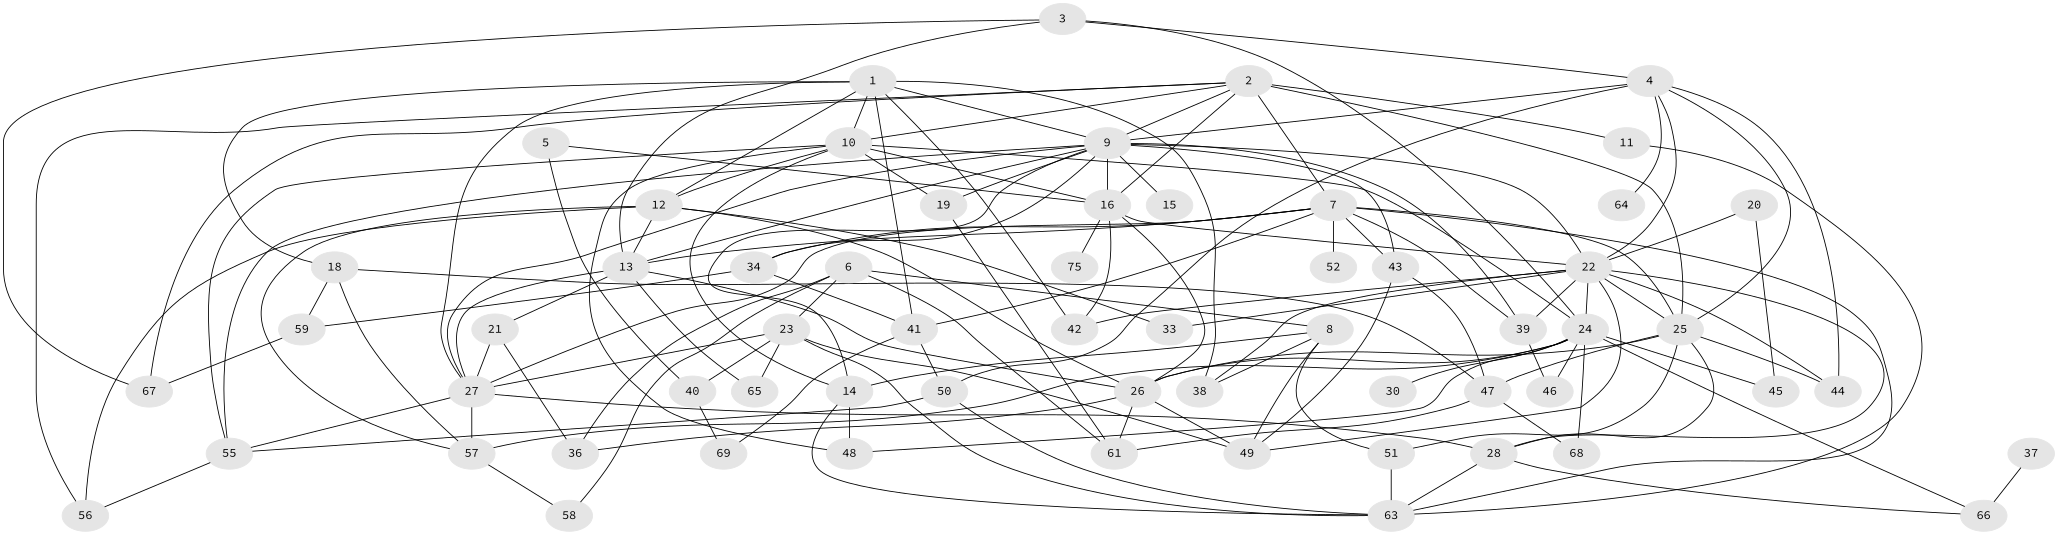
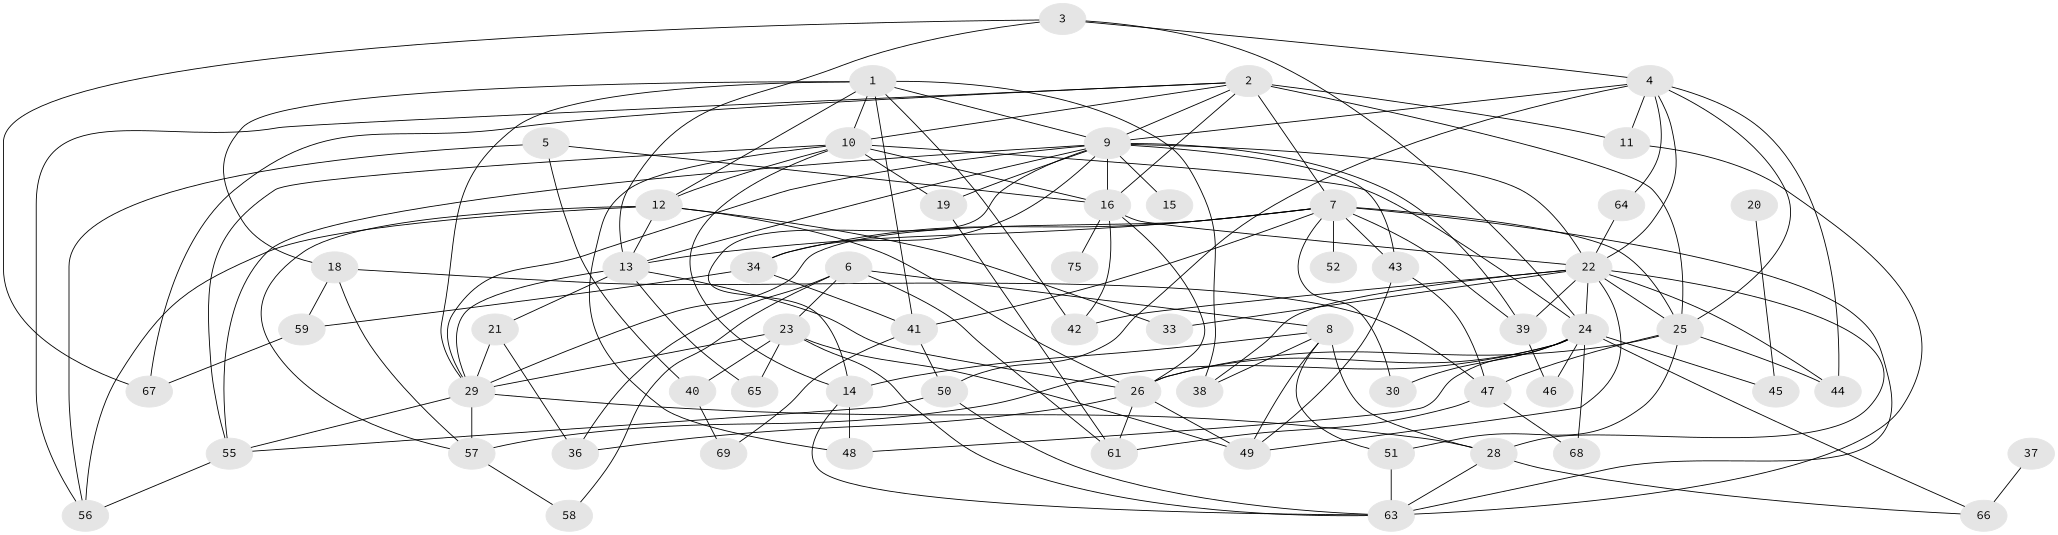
  graph {
    fontname="Source Code Pro"
    node [color=gray90 fontname="Source Code Pro" style=filled]
    edge [fontname="Source Code Pro" weight=1.0]
    1
    9
    10
    12
    18
-   27
+   27 [label=29]
    38
    41
    42
    16
    13
    14
    22
    34
    39
    43
    15
    19
    55
    24
    48
    56
    26
    33
    57
    47
    59
    28
    50
    69
    2
    7
    11
    25
    67
    30
    52
    63
    n39 [label=75]
    44
    51
    3
    4
    64
    21
    n46 [label=65]
    45
    46
    66
    68
    49
    5
    40
    6
    8
    23
    36
    58
    61
    20
    37
    1 -- 9
    1 -- 10
    1 -- 12
    1 -- 18
    1 -- 27
    1 -- 38
    1 -- 41
    1 -- 42
    9 -- 27
    9 -- 16 [weight=2.0]
    9 -- 13
    9 -- 14
    9 -- 22
    9 -- 34
    9 -- 39
    9 -- 43
    9 -- 15
    9 -- 19
    9 -- 55
    10 -- 12
    10 -- 16
    10 -- 14
    10 -- 19
    10 -- 55
    10 -- 24
    10 -- 48
    12 -- 13
    12 -- 56
    12 -- 26
    12 -- 33
    12 -- 57
    18 -- 57
    18 -- 47
    18 -- 59
    27 -- 55
    27 -- 57
    27 -- 28
    41 -- 50
    41 -- 69
    16 -- 42
    16 -- 22
    16 -- 26
    16 -- n39
    13 -- 27
    13 -- 26
    13 -- 21
    13 -- n46
    14 -- 48
    14 -- 63
    22 -- 38
    22 -- 42
    22 -- 39 [weight=2.0]
    22 -- 24
    22 -- 33 [weight=2.0]
    22 -- 28
    22 -- 25
    22 -- 44
    22 -- 49
    34 -- 41
    34 -- 59
    39 -- 46
    43 -- 47
    43 -- 49
    19 -- 61
    55 -- 56
    24 -- 48
    24 -- 26
    24 -- 57
    24 -- 30
    24 -- 45
    24 -- 46
    24 -- 66
    24 -- 68
    26 -- 49
    26 -- 36
    26 -- 61
    57 -- 58
    47 -- 68
    47 -- 61
    59 -- 67
    28 -- 63
    28 -- 66
    50 -- 55
    50 -- 63
    2 -- 9
    2 -- 10
    2 -- 16
    2 -- 56
    2 -- 7
    2 -- 11 [weight=2.0]
    2 -- 25 [weight=2.0]
    2 -- 67
    7 -- 27
    7 -- 41
    7 -- 13
    7 -- 34
    7 -- 39
    7 -- 43
    7 -- 25
+   7 -- 30
    7 -- 52
    7 -- 63
    11 -- 63
    25 -- 26
    25 -- 47
    25 -- 44
    25 -- 51
    51 -- 63 [weight=2.0]
    3 -- 13
    3 -- 24
    3 -- 67
    3 -- 4
    4 -- 9
    4 -- 22
    4 -- 50
+   4 -- 11
    4 -- 25
    4 -- 44
    4 -- 64
    21 -- 27
    21 -- 36
    5 -- 16
+   5 -- 56
    5 -- 40
    40 -- 69
    6 -- 8
    6 -- 23 [weight=2.0]
    6 -- 36
    6 -- 58
    6 -- 61
    8 -- 38
    8 -- 14
-   25 -- 28
+   8 -- 28
    8 -- 51
    8 -- 49
    23 -- 27
    23 -- 63
    23 -- n46
    23 -- 49
    23 -- 40
-   20 -- 22 [weight=2.0]
+   64 -- 22 [weight=2.0]
    20 -- 45
    37 -- 66
  }
